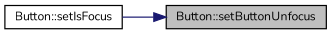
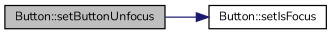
  digraph {
    rankdir=LR
    fontname=Nunito
    node [color=black fontname=Nunito fontsize=10 shape=record style=filled]
    n1 [fillcolor=grey75 fontcolor=black height=0.2 label="Button::setButtonUnfocus" width=0.4]
    n2 [fillcolor=white height=0.2 label="Button::setIsFocus" width=0.4]
-   n2 -> n1 [color=midnightblue fontname=Nunito fontsize=10 labelfontname=Helvetica labelfontsize=10 style=solid]
+   n1 -> n2 [color=midnightblue fontname=Nunito fontsize=10 labelfontname=Helvetica labelfontsize=10 style=solid]
  }
